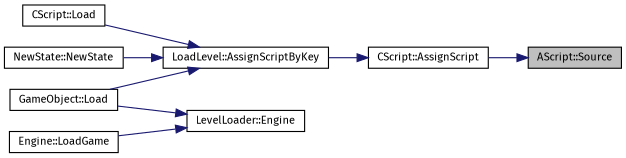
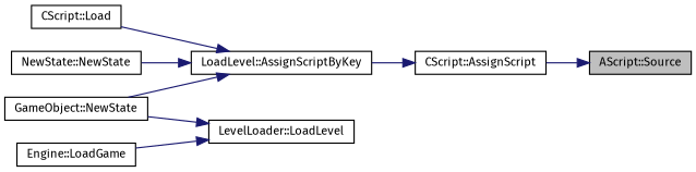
  digraph {
    fontname="Fira Sans"
    rankdir=RL
    node [color=black fillcolor=white fontname="Fira Sans" fontsize=10 shape=record style=filled]
    edge [color=midnightblue dir=back fontname="Fira Sans" fontsize=10 labelfontname=Helvetica labelfontsize=10 style=solid]
    n1 [fillcolor=grey75 fontcolor=black height=0.2 label="AScript::Source" width=0.4]
    n2 [height=0.2 label="CScript::AssignScript" width=0.4]
    n3 [height=0.2 label="LoadLevel::AssignScriptByKey" width=0.4]
    n4 [height=0.2 label="CScript::Load" width=0.4]
-   n5 [height=0.2 label="GameObject::Load" width=0.4]
+   n5 [height=0.2 label="GameObject::NewState" width=0.4]
    n6 [height=0.2 label="NewState::NewState" width=0.4]
-   n7 [height=0.2 label="LevelLoader::Engine" width=0.4]
+   n7 [height=0.2 label="LevelLoader::LoadLevel" width=0.4]
    n8 [height=0.2 label="Engine::LoadGame" width=0.4]
    n1 -> n2
    n2 -> n3
    n3 -> n4
    n3 -> n5
    n3 -> n6
    n7 -> n5
    n7 -> n8
  }
